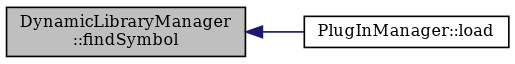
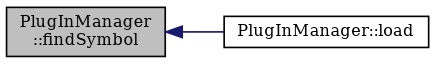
  digraph {
    rankdir=LR
    fontname="DejaVu Serif"
    node [color=black fontname="DejaVu Serif" fontsize=10 shape=record style=filled]
-   n1 [fillcolor=grey75 fontcolor=black height=0.2 label="DynamicLibraryManager\l::findSymbol" width=0.4]
+   n1 [fillcolor=grey75 fontcolor=black height=0.2 label="PlugInManager\l::findSymbol" width=0.4]
    n2 [fillcolor=white height=0.2 label="PlugInManager::load" width=0.4]
    n1 -> n2 [color=midnightblue dir=back fontname="DejaVu Serif" fontsize=10 labelfontname=Helvetica labelfontsize=10 style=solid]
  }
